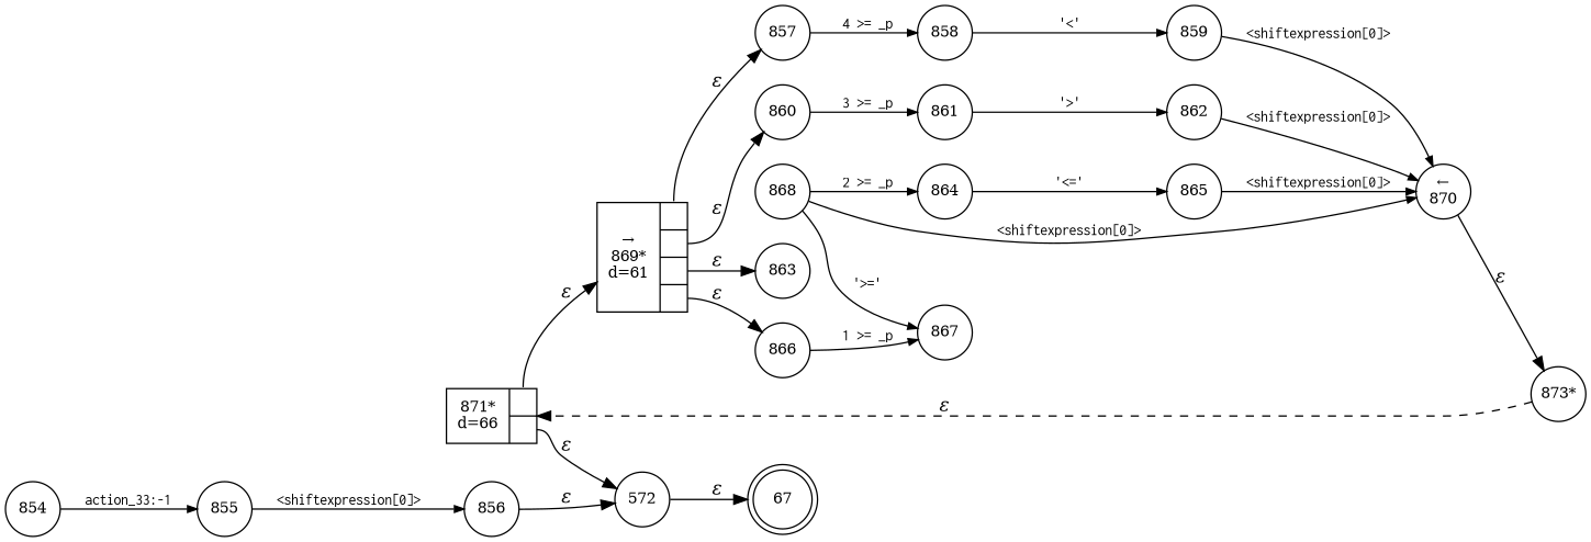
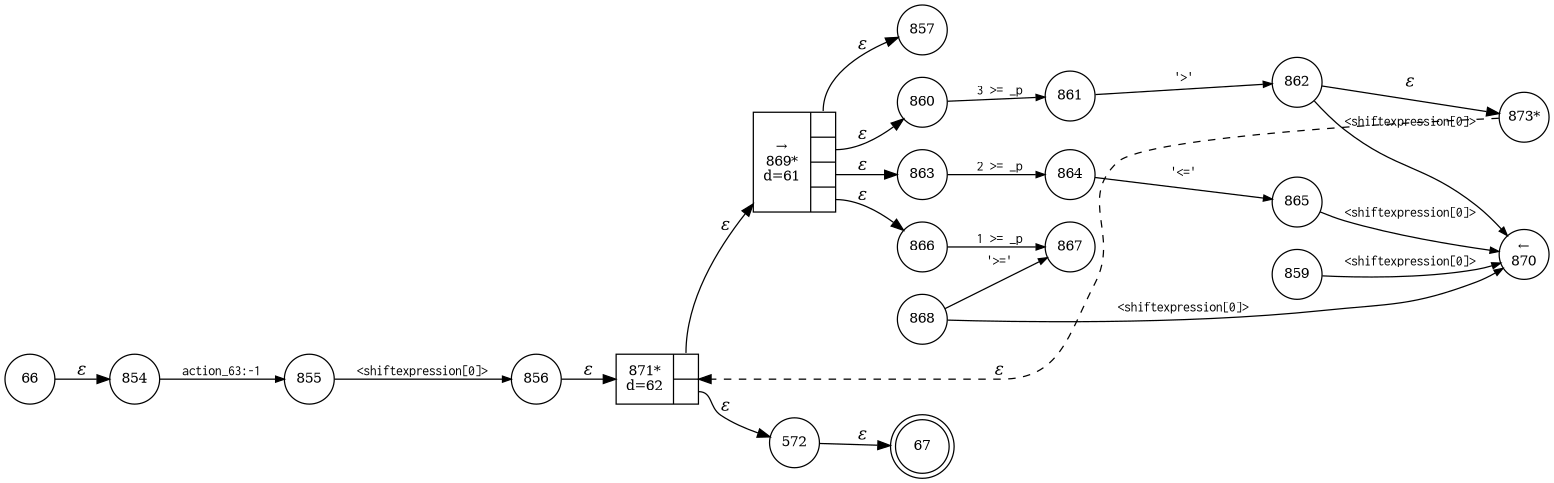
  digraph {
    rankdir=LR
    node [fixedsize=true fontsize=11 shape=circle peripheries=1]
    edge [arrowhead=normal arrowsize=.7 fontname=Courier fontsize=11]
    n1 [label=67 shape=doublecircle width=.6 peripheries=""]
    n2 [label=864 width=.55]
    n3 [label=865 width=.55]
    n4 [label="&larr;\n870" width=.55]
    n5 [label="873*" width=.55]
+   n6 [label=66 width=.55]
    n7 [label=854 width=.55]
    n8 [label=855 width=.55]
    n9 [label=866 width=.55]
    n10 [label=867 width=.55]
    n11 [label=868 width=.55]
    n12 [fixedsize=false label="{&rarr;\n869*\nd=61|{<p0>|<p1>|<p2>|<p3>}}" shape=record]
    n13 [label=857 width=.55]
    n14 [label=860 width=.55]
    n15 [label=863 width=.55]
-   n16 [label=858 width=.55]
    n17 [label=861 width=.55]
-   n18 [fixedsize=false label="{871*\nd=66|{<p0>|<p1>}}" shape=record]
+   n18 [fixedsize=false label="{871*\nd=62|{<p0>|<p1>}}" shape=record]
    n19 [label=572 width=.55]
    n20 [label=856 width=.55]
    n21 [label=859 width=.55]
    n22 [label=862 width=.55]
    n2 -> n3 [label="'<='"]
    n3 -> n4 [label="<shiftexpression[0]>"]
-   n4 -> n5 [fontname="Times-Italic" label="&epsilon;" arrowhead="" arrowsize="" fontsize=""]
+   n22 -> n5 [fontname="Times-Italic" label="&epsilon;" arrowhead="" arrowsize="" fontsize=""]
    n5 -> n18 [fontname="Times-Italic" label="&epsilon;" style=dashed arrowhead="" arrowsize="" fontsize=""]
-   n7 -> n8 [label="action_33:-1"]
+   n6 -> n7 [fontname="Times-Italic" label="&epsilon;" arrowhead="" arrowsize="" fontsize=""]
+   n7 -> n8 [label="action_63:-1"]
    n8 -> n20 [label="<shiftexpression[0]>"]
    n9 -> n10 [label="1 >= _p"]
    n11 -> n4 [label="<shiftexpression[0]>"]
    n11 -> n10 [label="'>='"]
    n12 -> n9 [fontname="Times-Italic" label="&epsilon;" tailport=p3 arrowhead="" arrowsize="" fontsize=""]
    n12 -> n13 [fontname="Times-Italic" label="&epsilon;" tailport=p0 arrowhead="" arrowsize="" fontsize=""]
    n12 -> n14 [fontname="Times-Italic" label="&epsilon;" tailport=p1 arrowhead="" arrowsize="" fontsize=""]
    n12 -> n15 [fontname="Times-Italic" label="&epsilon;" tailport=p2 arrowhead="" arrowsize="" fontsize=""]
-   n13 -> n16 [label="4 >= _p"]
    n14 -> n17 [label="3 >= _p"]
-   n11 -> n2 [label="2 >= _p"]
-   n16 -> n21 [label="'<'"]
+   n15 -> n2 [label="2 >= _p"]
    n17 -> n22 [label="'>'"]
    n18 -> n12 [fontname="Times-Italic" label="&epsilon;" tailport=p0 arrowhead="" arrowsize="" fontsize=""]
    n18 -> n19 [fontname="Times-Italic" label="&epsilon;" tailport=p1 arrowhead="" arrowsize="" fontsize=""]
    n19 -> n1 [fontname="Times-Italic" label="&epsilon;" arrowhead="" arrowsize="" fontsize=""]
-   n20 -> n19 [fontname="Times-Italic" label="&epsilon;" arrowhead="" arrowsize="" fontsize=""]
+   n20 -> n18 [fontname="Times-Italic" label="&epsilon;" arrowhead="" arrowsize="" fontsize=""]
    n21 -> n4 [label="<shiftexpression[0]>"]
    n22 -> n4 [label="<shiftexpression[0]>"]
  }
